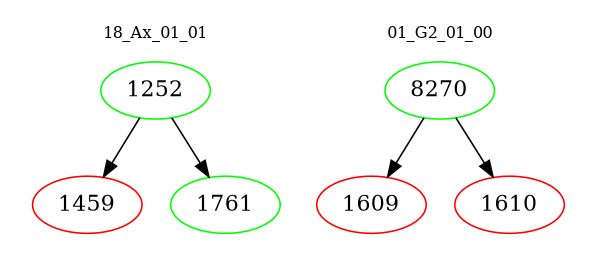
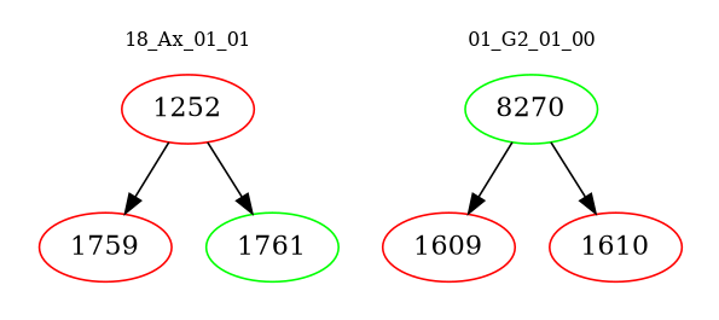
  digraph {
    node [color=green]
    edge [color=black]
-   n1 [label=1252]
-   n2 [color=red label=1459]
+   n1 [color=red label=1252]
+   n2 [color=red label=1759]
    n3 [label=1761]
    n4 [label=8270]
    n5 [color=red label=1609]
    n6 [color=red label=1610]
    subgraph cluster_1 {
      color=white
      fontsize=10
      label="18_Ax_01_01"
      n1
      n2
      n3
    }
    subgraph cluster_2 {
      color=white
      fontsize=10
      label="01_G2_01_00"
      n4
      n5
      n6
    }
    n1 -> n2
    n1 -> n3
    n4 -> n5
    n4 -> n6
  }
